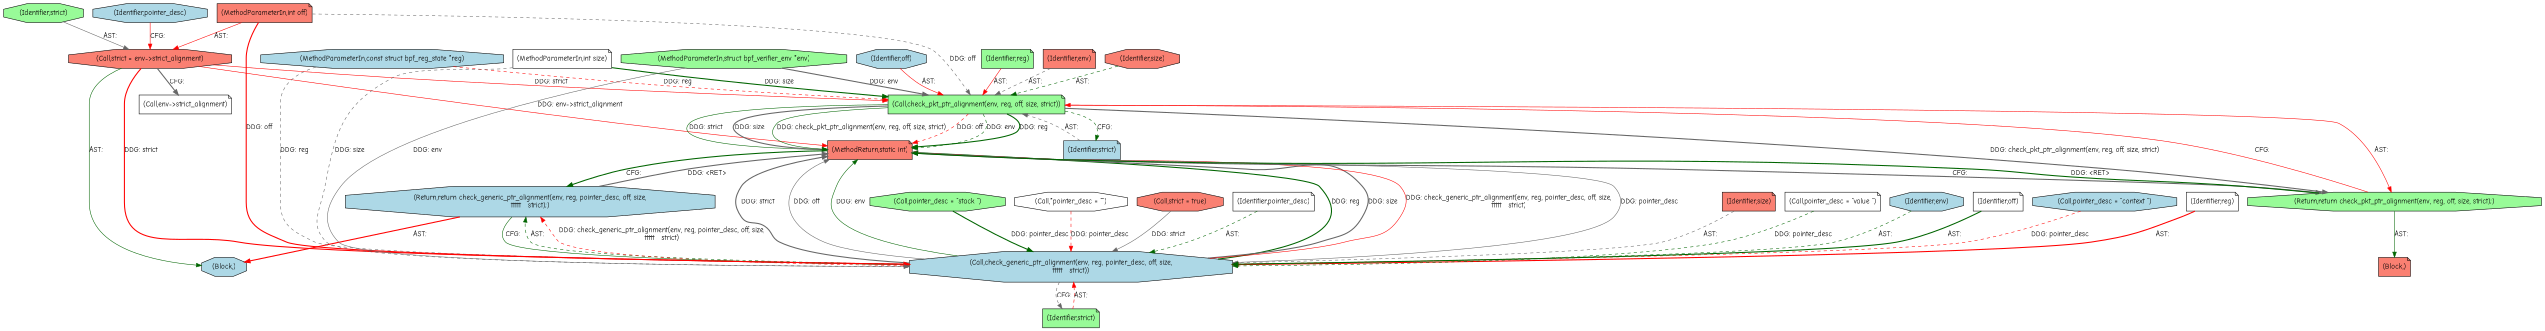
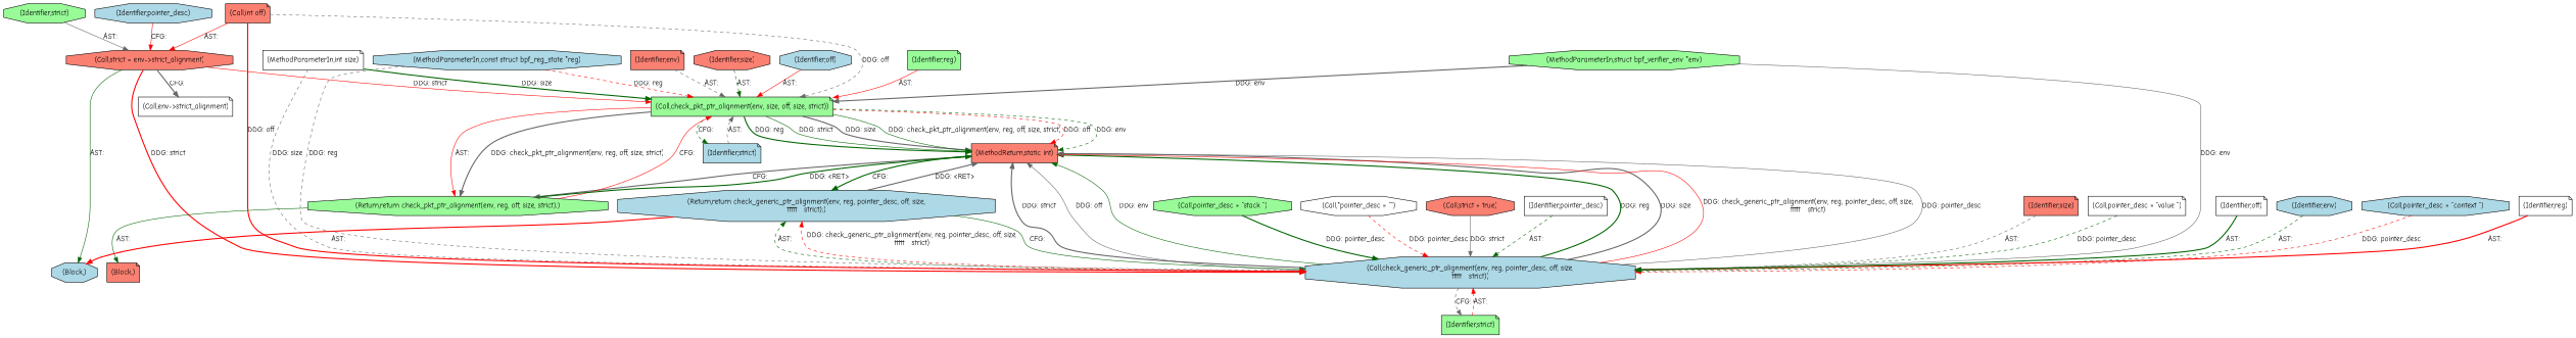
  digraph {
    fontname="Comic Neue"
    node [fillcolor=lightblue fontname="Comic Neue" shape=octagon style=filled]
    edge [color=darkgreen fontname="Comic Neue" style=solid]
    n1 [fillcolor=salmon label="(Call,strict = env->strict_alignment)"]
-   n2 [fillcolor=palegreen label="(Call,check_pkt_ptr_alignment(env, reg, off, size, strict))" shape=note]
+   n2 [fillcolor=palegreen label="(Call,check_pkt_ptr_alignment(env, size, off, size, strict))" shape=note]
    n3 [label="(Call,check_generic_ptr_alignment(env, reg, pointer_desc, off, size,\n\t\t\t\t\t   strict))"]
    n4 [label="(Block,)"]
    n5 [fillcolor=salmon label="(MethodReturn,static int)" shape=note]
    n6 [fillcolor=white label="(Call,env->strict_alignment)" shape=note]
    n7 [fillcolor=palegreen label="(Return,return check_pkt_ptr_alignment(env, reg, off, size, strict);)"]
    n8 [label="(Identifier,strict)" shape=note]
    n9 [label="(Return,return check_generic_ptr_alignment(env, reg, pointer_desc, off, size,\n\t\t\t\t\t   strict);)"]
    n10 [fillcolor=palegreen label="(Identifier,strict)" shape=note]
    n11 [fillcolor=salmon label="(Block,)" shape=note]
    n12 [label="(Identifier,env)"]
    n13 [fillcolor=palegreen label="(Identifier,reg)" shape=note]
    n14 [label="(Call,pointer_desc = \"context \")"]
    n15 [fillcolor=palegreen label="(Identifier,strict)"]
    n16 [fillcolor=white label="(Identifier,reg)" shape=note]
    n17 [label="(MethodParameterIn,const struct bpf_reg_state *reg)"]
    n18 [fillcolor=palegreen label="(Call,pointer_desc = \"stack \")"]
    n19 [label="(Identifier,pointer_desc)"]
    n20 [fillcolor=salmon label="(Identifier,env)" shape=note]
    n21 [fillcolor=white label="(Call,*pointer_desc = \"\")"]
    n22 [fillcolor=salmon label="(Call,strict = true)"]
    n23 [fillcolor=white label="(Identifier,pointer_desc)" shape=note]
    n24 [fillcolor=white label="(MethodParameterIn,int size)" shape=note]
-   n25 [fillcolor=salmon label="(MethodParameterIn,int off)" shape=note]
+   n25 [fillcolor=salmon label="(Call,int off)" shape=note]
    n26 [fillcolor=salmon label="(Identifier,size)" shape=note]
    n27 [fillcolor=white label="(Call,pointer_desc = \"value \")" shape=note]
    n28 [fillcolor=palegreen label="(MethodParameterIn,struct bpf_verifier_env *env)"]
    n29 [fillcolor=salmon label="(Identifier,size)"]
    n30 [label="(Identifier,off)"]
    n31 [fillcolor=white label="(Identifier,off)" shape=note]
    n1 -> n2 [color=red label="DDG: strict"]
    n1 -> n3 [color=red label="DDG: strict" style=bold]
    n1 -> n4 [label="AST: "]
-   n1 -> n5 [color=red label="DDG: env->strict_alignment"]
    n1 -> n6 [color=gray40 label="CFG: " style=bold]
    n2 -> n5 [label="DDG: strict"]
    n2 -> n5 [color=gray40 label="DDG: size" style=bold]
    n2 -> n5 [label="DDG: check_pkt_ptr_alignment(env, reg, off, size, strict)"]
    n2 -> n5 [color=red label="DDG: off" style=dashed]
    n2 -> n5 [label="DDG: env" style=dashed]
    n2 -> n5 [label="DDG: reg" style=bold]
    n2 -> n7 [color=red label="AST: "]
    n2 -> n7 [color=gray40 label="DDG: check_pkt_ptr_alignment(env, reg, off, size, strict)" style=bold]
    n2 -> n8 [label="CFG: " style=dashed]
    n3 -> n5 [color=gray40 label="DDG: strict" style=bold]
    n3 -> n5 [color=gray40 label="DDG: off"]
    n3 -> n5 [label="DDG: env"]
    n3 -> n5 [label="DDG: reg" style=bold]
    n3 -> n5 [color=gray40 label="DDG: size" style=bold]
    n3 -> n5 [color=red label="DDG: check_generic_ptr_alignment(env, reg, pointer_desc, off, size,\n\t\t\t\t\t   strict)"]
    n3 -> n5 [color=gray40 label="DDG: pointer_desc"]
    n3 -> n9 [label="AST: " style=dashed]
    n3 -> n9 [color=red label="DDG: check_generic_ptr_alignment(env, reg, pointer_desc, off, size,\n\t\t\t\t\t   strict)" style=dashed]
    n3 -> n10 [color=gray40 label="CFG: " style=dashed]
    n5 -> n7 [color=gray40 label="CFG: " style=bold]
    n5 -> n9 [label="CFG: " style=bold]
    n7 -> n2 [color=red label="CFG: "]
    n7 -> n5 [label="DDG: <RET>" style=bold]
    n7 -> n11 [label="AST: "]
    n8 -> n2 [color=gray40 label="AST: " style=dashed]
    n9 -> n3 [label="CFG: "]
    n9 -> n4 [color=red label="AST: " style=bold]
    n9 -> n5 [color=gray40 label="DDG: <RET>" style=bold]
    n10 -> n3 [color=red label="AST: " style=dashed]
    n12 -> n3 [label="AST: " style=dashed]
    n13 -> n2 [color=red label="AST: "]
    n14 -> n3 [color=red label="DDG: pointer_desc" style=dashed]
    n15 -> n1 [color=gray40 label="AST: "]
    n16 -> n3 [color=red label="AST: " style=bold]
    n17 -> n2 [color=red label="DDG: reg" style=dashed]
    n17 -> n3 [color=gray40 label="DDG: reg" style=dashed]
    n18 -> n3 [label="DDG: pointer_desc" style=bold]
    n19 -> n1 [color=red label="CFG: "]
    n20 -> n2 [color=gray40 label="AST: " style=dashed]
    n21 -> n3 [color=red label="DDG: pointer_desc" style=dashed]
    n22 -> n3 [color=gray40 label="DDG: strict"]
    n23 -> n3 [label="AST: " style=dashed]
    n24 -> n2 [label="DDG: size" style=bold]
    n24 -> n3 [color=gray40 label="DDG: size" style=dashed]
    n25 -> n1 [color=red label="AST: "]
    n25 -> n2 [color=gray40 label="DDG: off" style=dashed]
    n25 -> n3 [color=red label="DDG: off" style=bold]
    n26 -> n3 [color=gray40 label="AST: " style=dashed]
    n27 -> n3 [label="DDG: pointer_desc" style=dashed]
    n28 -> n2 [color=gray40 label="DDG: env" style=bold]
    n28 -> n3 [color=gray40 label="DDG: env"]
    n29 -> n2 [label="AST: " style=dashed]
    n30 -> n2 [color=red label="AST: "]
    n31 -> n3 [label="AST: " style=bold]
  }
